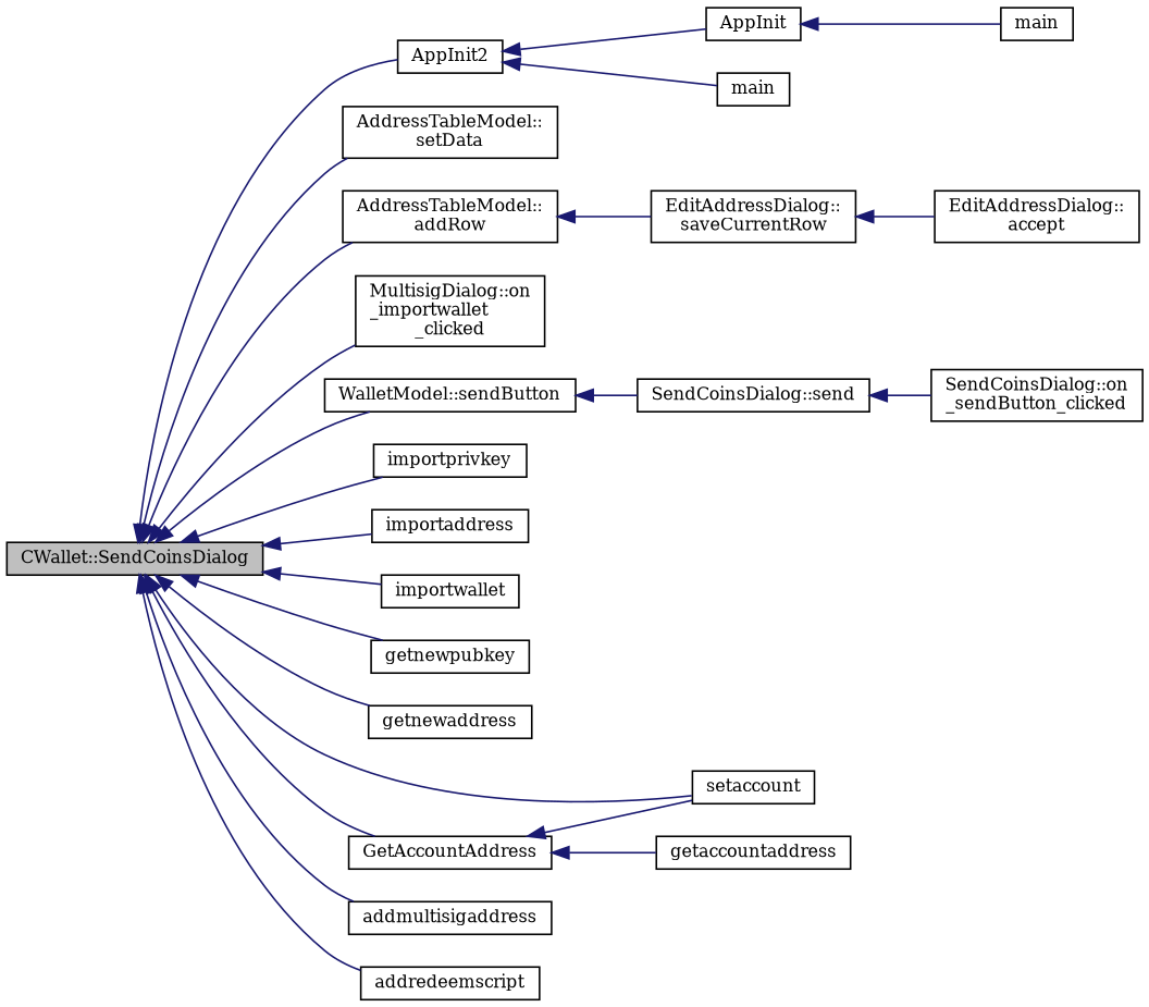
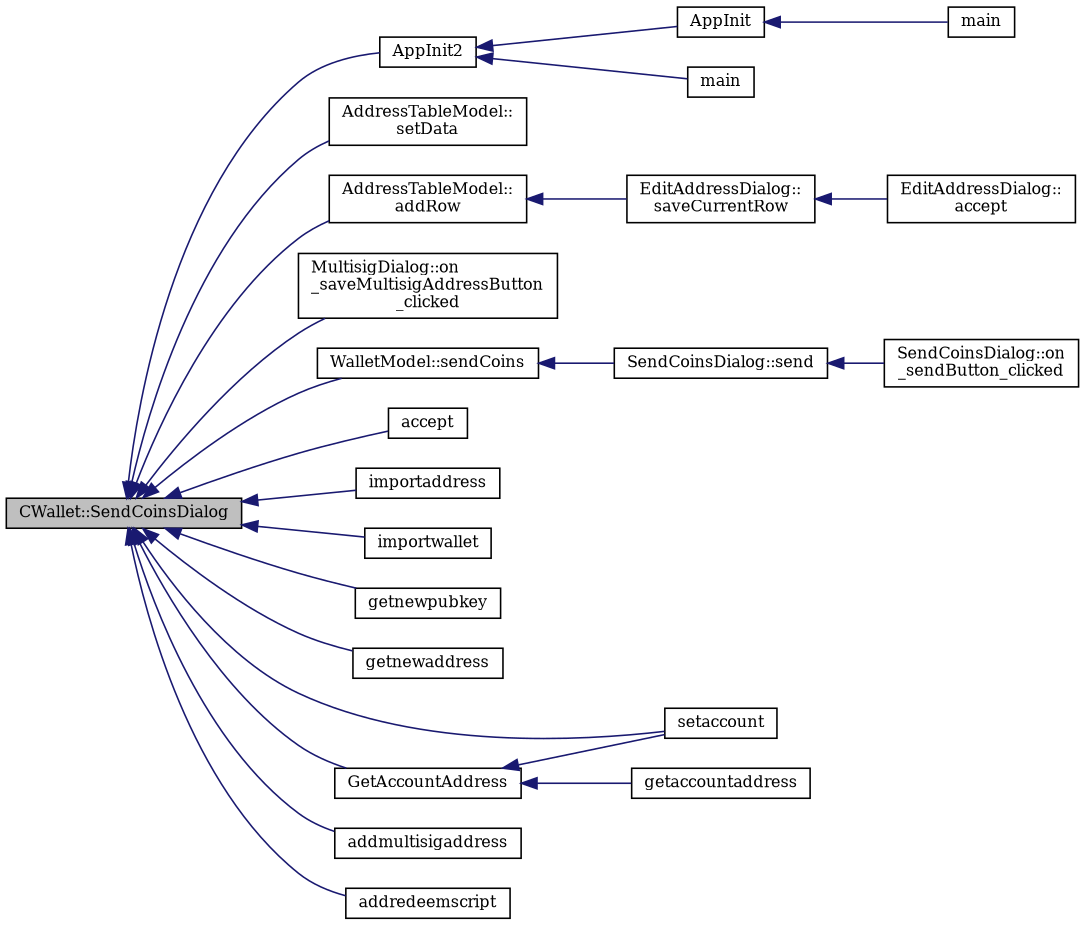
  digraph {
    fontname="DejaVu Serif"
    rankdir=LR
    node [color=black fillcolor=white fontname="DejaVu Serif" fontsize=10 shape=record style=filled]
    edge [color=midnightblue dir=back fontname="DejaVu Serif" fontsize=10 labelfontname=Helvetica labelfontsize=10 style=solid]
    n1 [fillcolor=grey75 fontcolor=black height=0.2 label="CWallet::SendCoinsDialog" width=0.4]
    n2 [height=0.2 label=AppInit2 width=0.4]
    n3 [height=0.2 label="AddressTableModel::\lsetData" width=0.4]
    n4 [height=0.2 label="AddressTableModel::\laddRow" width=0.4]
-   n5 [height=0.2 label="MultisigDialog::on\l_importwallet\l_clicked" width=0.4]
-   n6 [height=0.2 label="WalletModel::sendButton" width=0.4]
-   n7 [height=0.2 label=importprivkey width=0.4]
+   n5 [height=0.2 label="MultisigDialog::on\l_saveMultisigAddressButton\l_clicked" width=0.4]
+   n6 [height=0.2 label="WalletModel::sendCoins" width=0.4]
+   n7 [height=0.2 label=accept width=0.4]
    n8 [height=0.2 label=importaddress width=0.4]
    n9 [height=0.2 label=importwallet width=0.4]
    n10 [height=0.2 label=getnewpubkey width=0.4]
    n11 [height=0.2 label=getnewaddress width=0.4]
    n12 [height=0.2 label=GetAccountAddress width=0.4]
    n13 [height=0.2 label=setaccount width=0.4]
    n14 [height=0.2 label=addmultisigaddress width=0.4]
    n15 [height=0.2 label=addredeemscript width=0.4]
    n16 [height=0.2 label=AppInit width=0.4]
    n17 [height=0.2 label=main width=0.4]
    n18 [height=0.2 label="EditAddressDialog::\lsaveCurrentRow" width=0.4]
    n19 [height=0.2 label="SendCoinsDialog::send" width=0.4]
    n20 [height=0.2 label=getaccountaddress width=0.4]
    n21 [height=0.2 label=main width=0.4]
    n22 [height=0.2 label="EditAddressDialog::\laccept" width=0.4]
    n23 [height=0.2 label="SendCoinsDialog::on\l_sendButton_clicked" width=0.4]
    n1 -> n2
    n1 -> n3
    n1 -> n4
    n1 -> n5
    n1 -> n6
    n1 -> n7
    n1 -> n8
    n1 -> n9
    n1 -> n10
    n1 -> n11
    n1 -> n12
    n1 -> n13
    n1 -> n14
    n1 -> n15
    n2 -> n16
    n2 -> n17
    n4 -> n18
    n6 -> n19
    n12 -> n13
    n12 -> n20
    n16 -> n21
    n18 -> n22
    n19 -> n23
  }
